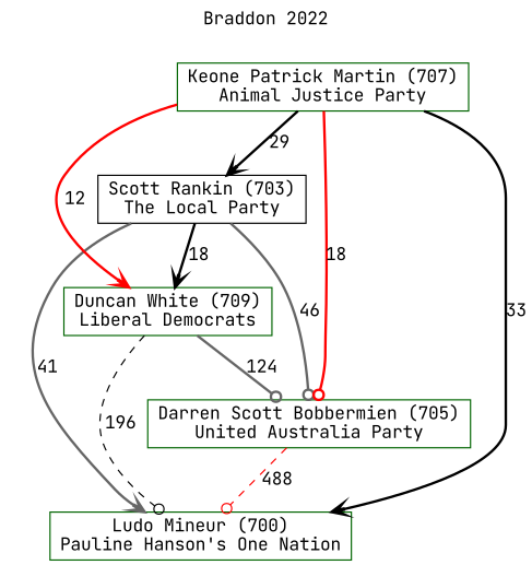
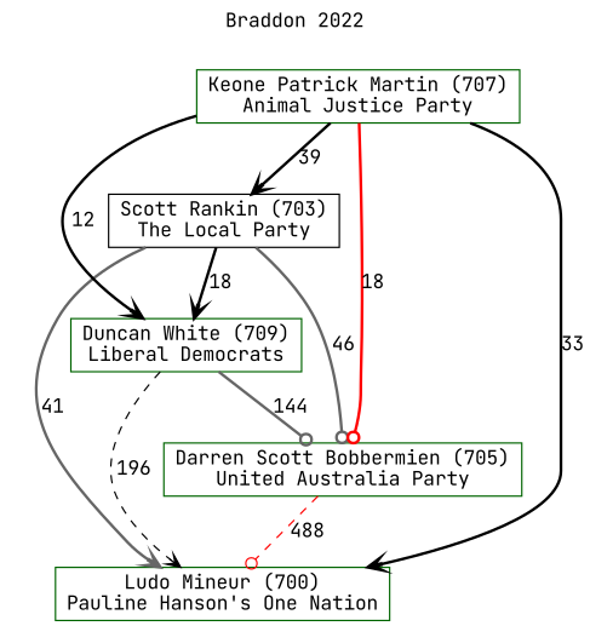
  digraph {
    fontname="JetBrains Mono"
    label="Braddon 2022"
    labelloc=t
    mclimit=2
    node [color=darkgreen fontname="JetBrains Mono" shape=box]
    edge [arrowhead=odot color=black fontname="JetBrains Mono" style=bold]
    n1 [label="Ludo Mineur (700)\nPauline Hanson's One Nation"]
    n2 [label="Darren Scott Bobbermien (705)\nUnited Australia Party"]
    n3 [label="Duncan White (709)\nLiberal Democrats"]
    n4 [color=black label="Scott Rankin (703)\nThe Local Party"]
    n5 [label="Keone Patrick Martin (707)\nAnimal Justice Party"]
    n2 -> n1 [color=red label=488 style=dashed]
-   n3 -> n1 [label=196 style=dashed]
-   n3 -> n2 [color=gray40 label=124]
+   n3 -> n1 [arrowhead=vee label=196 style=dashed]
+   n3 -> n2 [color=gray40 label=144]
    n4 -> n1 [arrowhead=vee color=gray40 label=41]
    n4 -> n2 [color=gray40 label=46]
    n4 -> n3 [arrowhead=vee label=18]
    n5 -> n1 [arrowhead=vee label=33]
    n5 -> n2 [color=red label=18]
-   n5 -> n3 [arrowhead=vee color=red label=12]
-   n5 -> n4 [arrowhead=vee label=29]
+   n5 -> n3 [arrowhead=vee label=12]
+   n5 -> n4 [arrowhead=vee label=39]
  }
